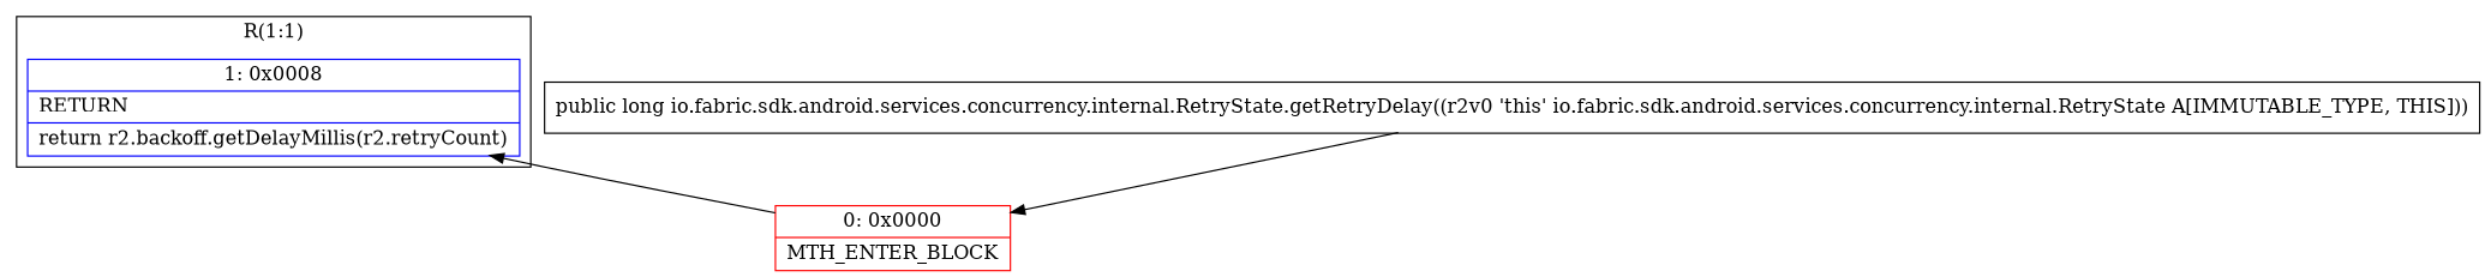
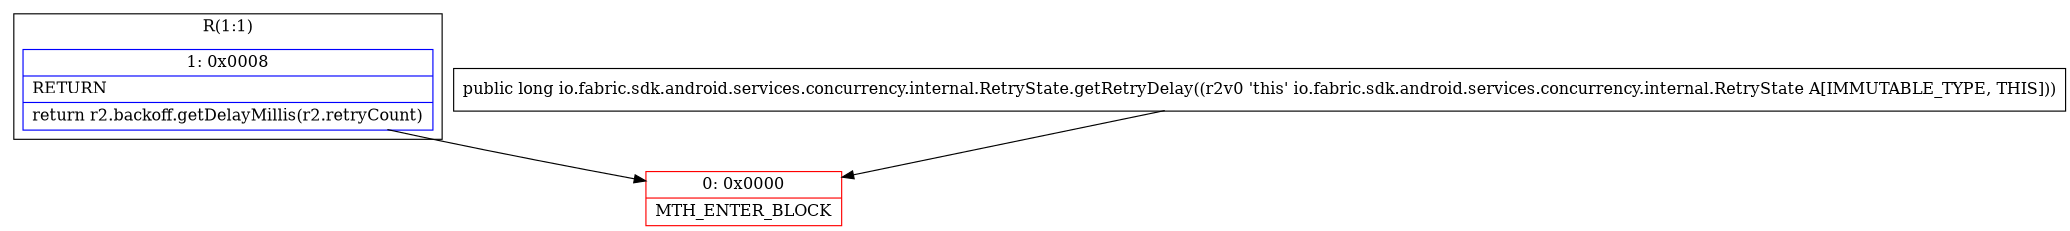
  digraph {
    node [shape=record]
    n1 [color=blue label="{1\:\ 0x0008|RETURN\l|return r2.backoff.getDelayMillis(r2.retryCount)\l}"]
    n2 [color=red label="{0\:\ 0x0000|MTH_ENTER_BLOCK\l}"]
    n3 [label="{public long io.fabric.sdk.android.services.concurrency.internal.RetryState.getRetryDelay((r2v0 'this' io.fabric.sdk.android.services.concurrency.internal.RetryState A[IMMUTABLE_TYPE, THIS])) }"]
    subgraph cluster_1 {
      label="R(1:1)"
      n1
    }
-   n2 -> n1
+   n1 -> n2
    n3 -> n2
  }
